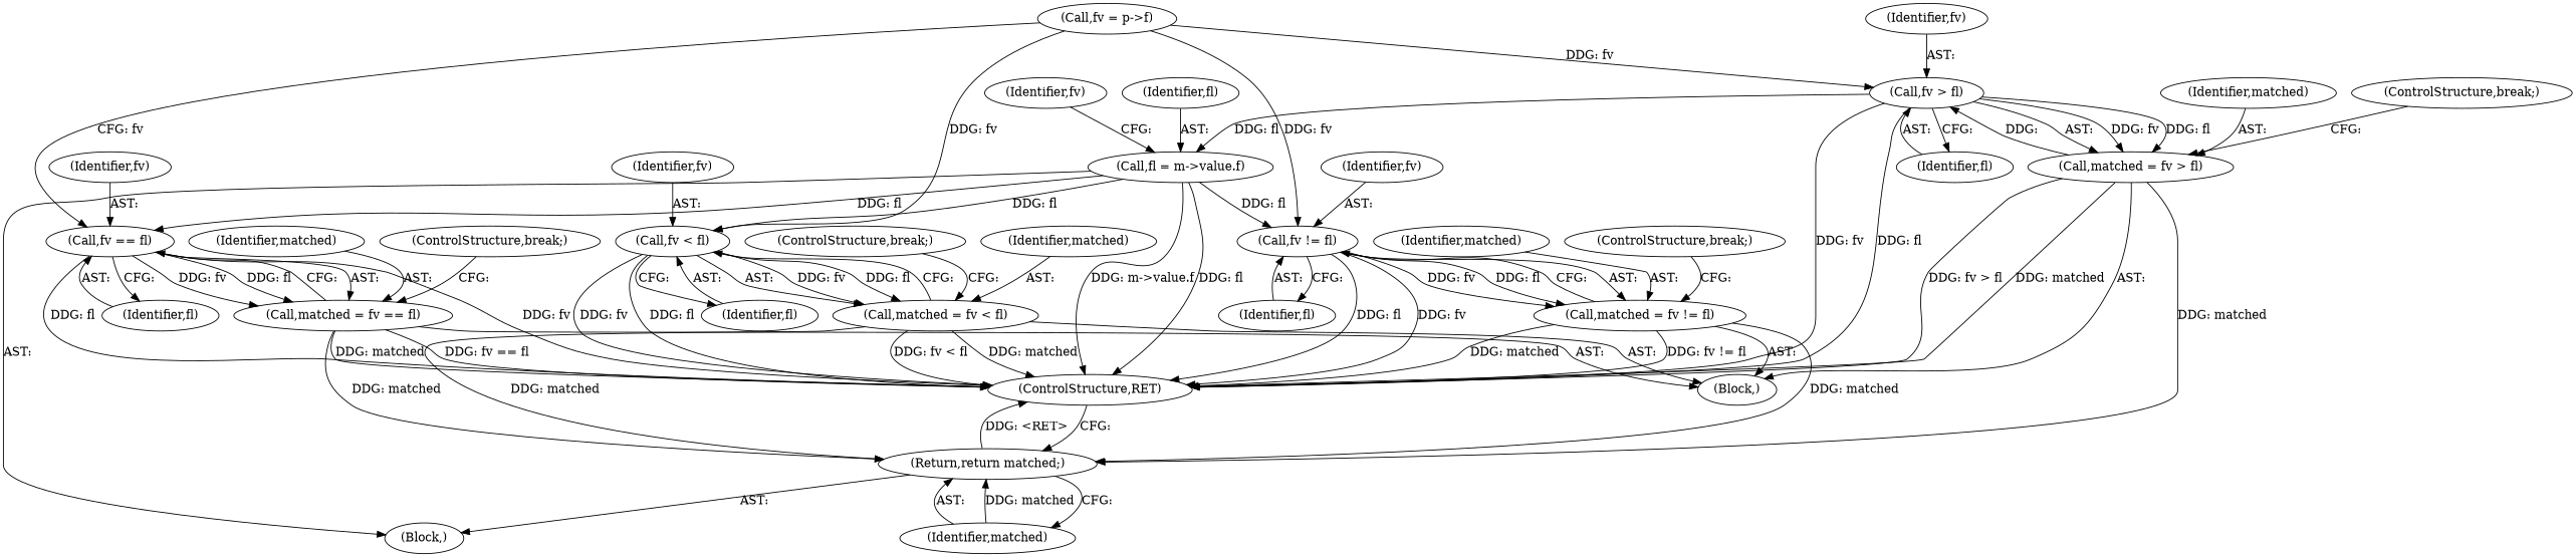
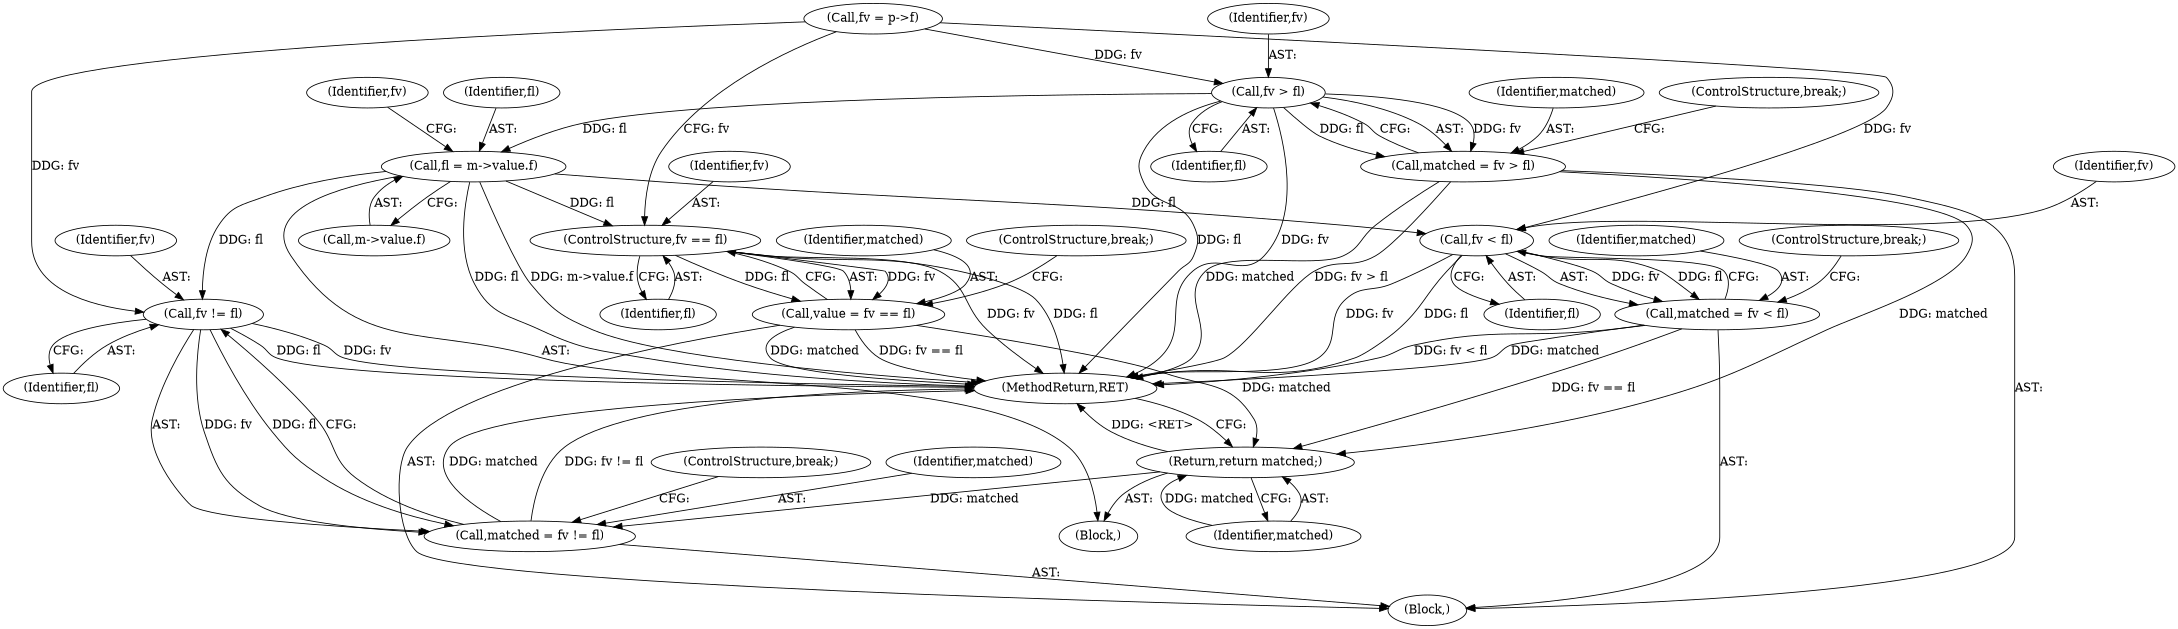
  digraph {
    n1 [label="(Call,fl = m->value.f)"]
    n2 [label="(Call,fv != fl)"]
-   n3 [label="(Call,fv == fl)"]
+   n3 [label="(ControlStructure,fv == fl)"]
    n4 [label="(Call,fv < fl)"]
-   n5 [label="(ControlStructure,RET)"]
+   n5 [label="(MethodReturn,RET)"]
+   n6 [label="(Call,m->value.f)"]
    n7 [label="(Block,)"]
    n8 [label="(Call,matched = fv != fl)"]
    n9 [label="(Identifier,fl)"]
-   n10 [label="(Call,matched = fv == fl)"]
+   n10 [label="(Call,value = fv == fl)"]
    n11 [label="(Identifier,fl)"]
    n12 [label="(Call,fv > fl)"]
    n13 [label="(Call,matched = fv > fl)"]
    n14 [label="(Identifier,fl)"]
    n15 [label="(Call,matched = fv < fl)"]
    n16 [label="(Identifier,fl)"]
    n17 [label="(Return,return matched;)"]
    n18 [label="(Block,)"]
    n19 [label="(Identifier,matched)"]
    n20 [label="(Identifier,fl)"]
    n21 [label="(Call,fv = p->f)"]
    n22 [label="(Identifier,fv)"]
    n23 [label="(Identifier,fv)"]
    n24 [label="(ControlStructure,break;)"]
    n25 [label="(Identifier,matched)"]
    n26 [label="(Identifier,matched)"]
    n27 [label="(ControlStructure,break;)"]
    n28 [label="(Identifier,fv)"]
    n29 [label="(Identifier,matched)"]
    n30 [label="(Identifier,matched)"]
    n31 [label="(Identifier,fv)"]
    n32 [label="(ControlStructure,break;)"]
    n33 [label="(ControlStructure,break;)"]
    n34 [label="(Identifier,fv)"]
    n1 -> n2 [label="DDG: fl"]
    n1 -> n3 [label="DDG: fl"]
    n1 -> n4 [label="DDG: fl"]
    n1 -> n5 [label="DDG: m->value.f"]
    n1 -> n5 [label="DDG: fl"]
+   n1 -> n6 [label="CFG: "]
    n1 -> n7 [label="AST: "]
    n2 -> n5 [label="DDG: fv"]
    n2 -> n5 [label="DDG: fl"]
    n2 -> n8 [label="AST: "]
    n2 -> n8 [label="DDG: fv"]
    n2 -> n8 [label="DDG: fl"]
    n2 -> n9 [label="CFG: "]
    n3 -> n5 [label="DDG: fv"]
    n3 -> n5 [label="DDG: fl"]
    n3 -> n10 [label="AST: "]
    n3 -> n10 [label="DDG: fv"]
    n3 -> n10 [label="DDG: fl"]
    n3 -> n11 [label="CFG: "]
    n4 -> n5 [label="DDG: fl"]
    n4 -> n5 [label="DDG: fv"]
    n4 -> n15 [label="AST: "]
    n4 -> n15 [label="DDG: fv"]
    n4 -> n15 [label="DDG: fl"]
    n4 -> n16 [label="CFG: "]
    n5 -> n17 [label="CFG: "]
+   n6 -> n1 [label="AST: "]
    n8 -> n2 [label="CFG: "]
    n8 -> n5 [label="DDG: matched"]
    n8 -> n5 [label="DDG: fv != fl"]
-   n8 -> n17 [label="DDG: matched"]
+   n17 -> n8 [label="DDG: matched"]
    n8 -> n18 [label="AST: "]
    n9 -> n2 [label="AST: "]
    n10 -> n3 [label="CFG: "]
    n10 -> n5 [label="DDG: matched"]
    n10 -> n5 [label="DDG: fv == fl"]
    n10 -> n17 [label="DDG: matched"]
    n10 -> n18 [label="AST: "]
    n11 -> n3 [label="AST: "]
    n12 -> n1 [label="DDG: fl"]
    n12 -> n5 [label="DDG: fv"]
    n12 -> n5 [label="DDG: fl"]
    n12 -> n13 [label="AST: "]
    n12 -> n13 [label="DDG: fv"]
    n12 -> n13 [label="DDG: fl"]
    n12 -> n14 [label="CFG: "]
    n13 -> n5 [label="DDG: fv > fl"]
    n13 -> n5 [label="DDG: matched"]
-   n13 -> n12 [label="DDG: "]
+   n13 -> n12 [label="CFG: "]
    n13 -> n17 [label="DDG: matched"]
    n13 -> n18 [label="AST: "]
    n14 -> n12 [label="AST: "]
    n15 -> n4 [label="CFG: "]
    n15 -> n5 [label="DDG: matched"]
    n15 -> n5 [label="DDG: fv < fl"]
-   n15 -> n17 [label="DDG: matched"]
+   n15 -> n17 [label="DDG: fv == fl"]
    n15 -> n18 [label="AST: "]
    n16 -> n4 [label="AST: "]
    n17 -> n5 [label="DDG: <RET>"]
    n17 -> n7 [label="AST: "]
    n17 -> n19 [label="CFG: "]
    n19 -> n17 [label="AST: "]
    n19 -> n17 [label="DDG: matched"]
    n20 -> n1 [label="AST: "]
    n21 -> n2 [label="DDG: fv"]
    n21 -> n3 [label="CFG: fv"]
    n21 -> n4 [label="DDG: fv"]
    n21 -> n12 [label="DDG: fv"]
    n22 -> n12 [label="AST: "]
    n23 -> n1 [label="CFG: "]
    n24 -> n8 [label="CFG: "]
    n25 -> n13 [label="AST: "]
    n26 -> n15 [label="AST: "]
    n27 -> n15 [label="CFG: "]
    n28 -> n4 [label="AST: "]
    n29 -> n10 [label="AST: "]
    n30 -> n8 [label="AST: "]
    n31 -> n3 [label="AST: "]
    n32 -> n13 [label="CFG: "]
    n33 -> n10 [label="CFG: "]
    n34 -> n2 [label="AST: "]
  }
